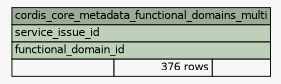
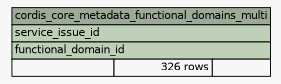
  digraph {
    bgcolor="#f7f7f7"
    fontname=Helvetica
    fontsize=11
    nodesep=0.18
    rankdir=TB
    ranksep=0.46
-   n1 [fontname=Helvetica fontsize=11 label=<     <TABLE BORDER="0" CELLBORDER="1" CELLSPACING="0" BGCOLOR="#ffffff">       <TR><TD COLSPAN="3" BGCOLOR="#9bab96" ALIGN="CENTER">cordis_core_metadata_functional_domains_multi</TD></TR>       <TR><TD PORT="service_issue_id" COLSPAN="3" BGCOLOR="#bed1b8" ALIGN="LEFT">service_issue_id</TD></TR>       <TR><TD PORT="functional_domain_id" COLSPAN="3" BGCOLOR="#bed1b8" ALIGN="LEFT">functional_domain_id</TD></TR>       <TR><TD ALIGN="LEFT" BGCOLOR="#f7f7f7">  </TD><TD ALIGN="RIGHT" BGCOLOR="#f7f7f7">376 rows</TD><TD ALIGN="RIGHT" BGCOLOR="#f7f7f7">  </TD></TR>     </TABLE>> shape=plaintext]
+   n1 [fontname=Helvetica fontsize=11 label=<     <TABLE BORDER="0" CELLBORDER="1" CELLSPACING="0" BGCOLOR="#ffffff">       <TR><TD COLSPAN="3" BGCOLOR="#9bab96" ALIGN="CENTER">cordis_core_metadata_functional_domains_multi</TD></TR>       <TR><TD PORT="service_issue_id" COLSPAN="3" BGCOLOR="#bed1b8" ALIGN="LEFT">service_issue_id</TD></TR>       <TR><TD PORT="functional_domain_id" COLSPAN="3" BGCOLOR="#bed1b8" ALIGN="LEFT">functional_domain_id</TD></TR>       <TR><TD ALIGN="LEFT" BGCOLOR="#f7f7f7">  </TD><TD ALIGN="RIGHT" BGCOLOR="#f7f7f7">326 rows</TD><TD ALIGN="RIGHT" BGCOLOR="#f7f7f7">  </TD></TR>     </TABLE>> shape=plaintext]
  }
